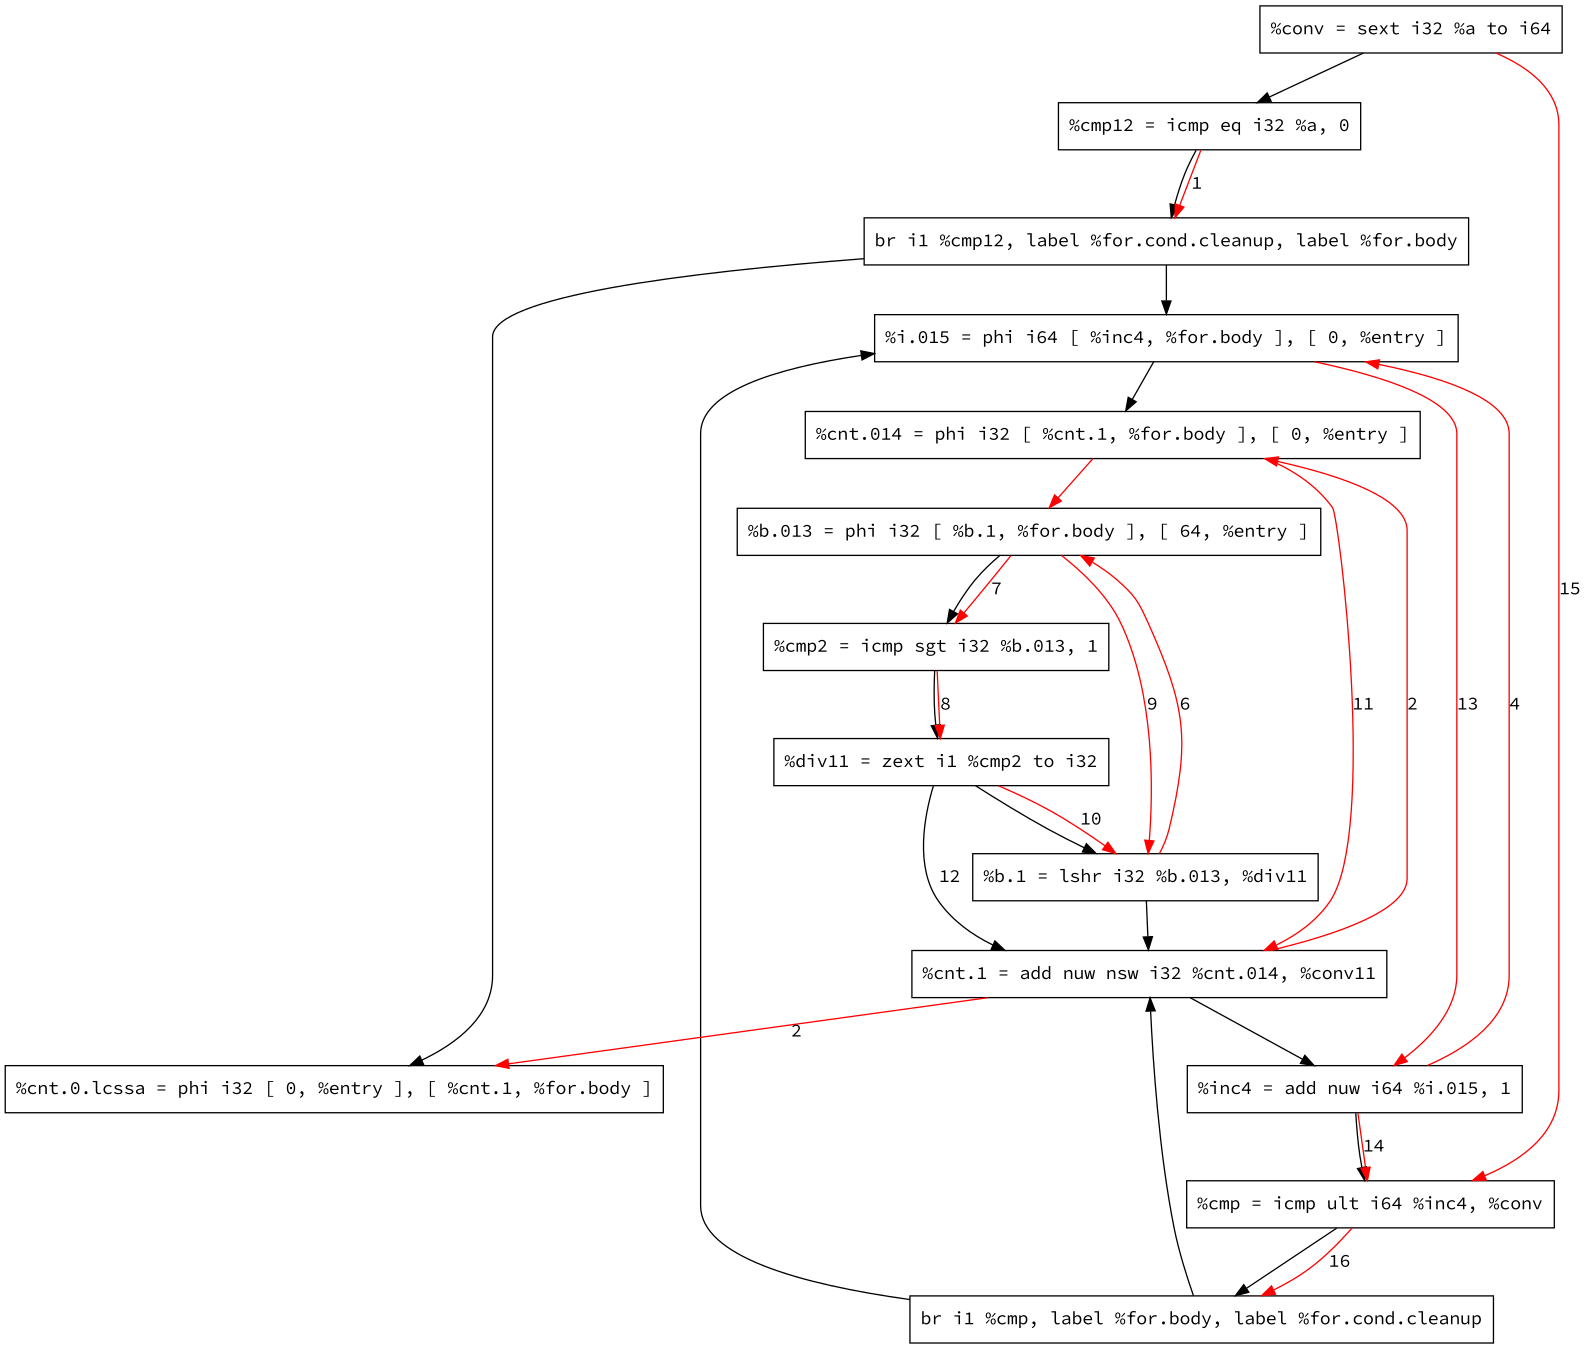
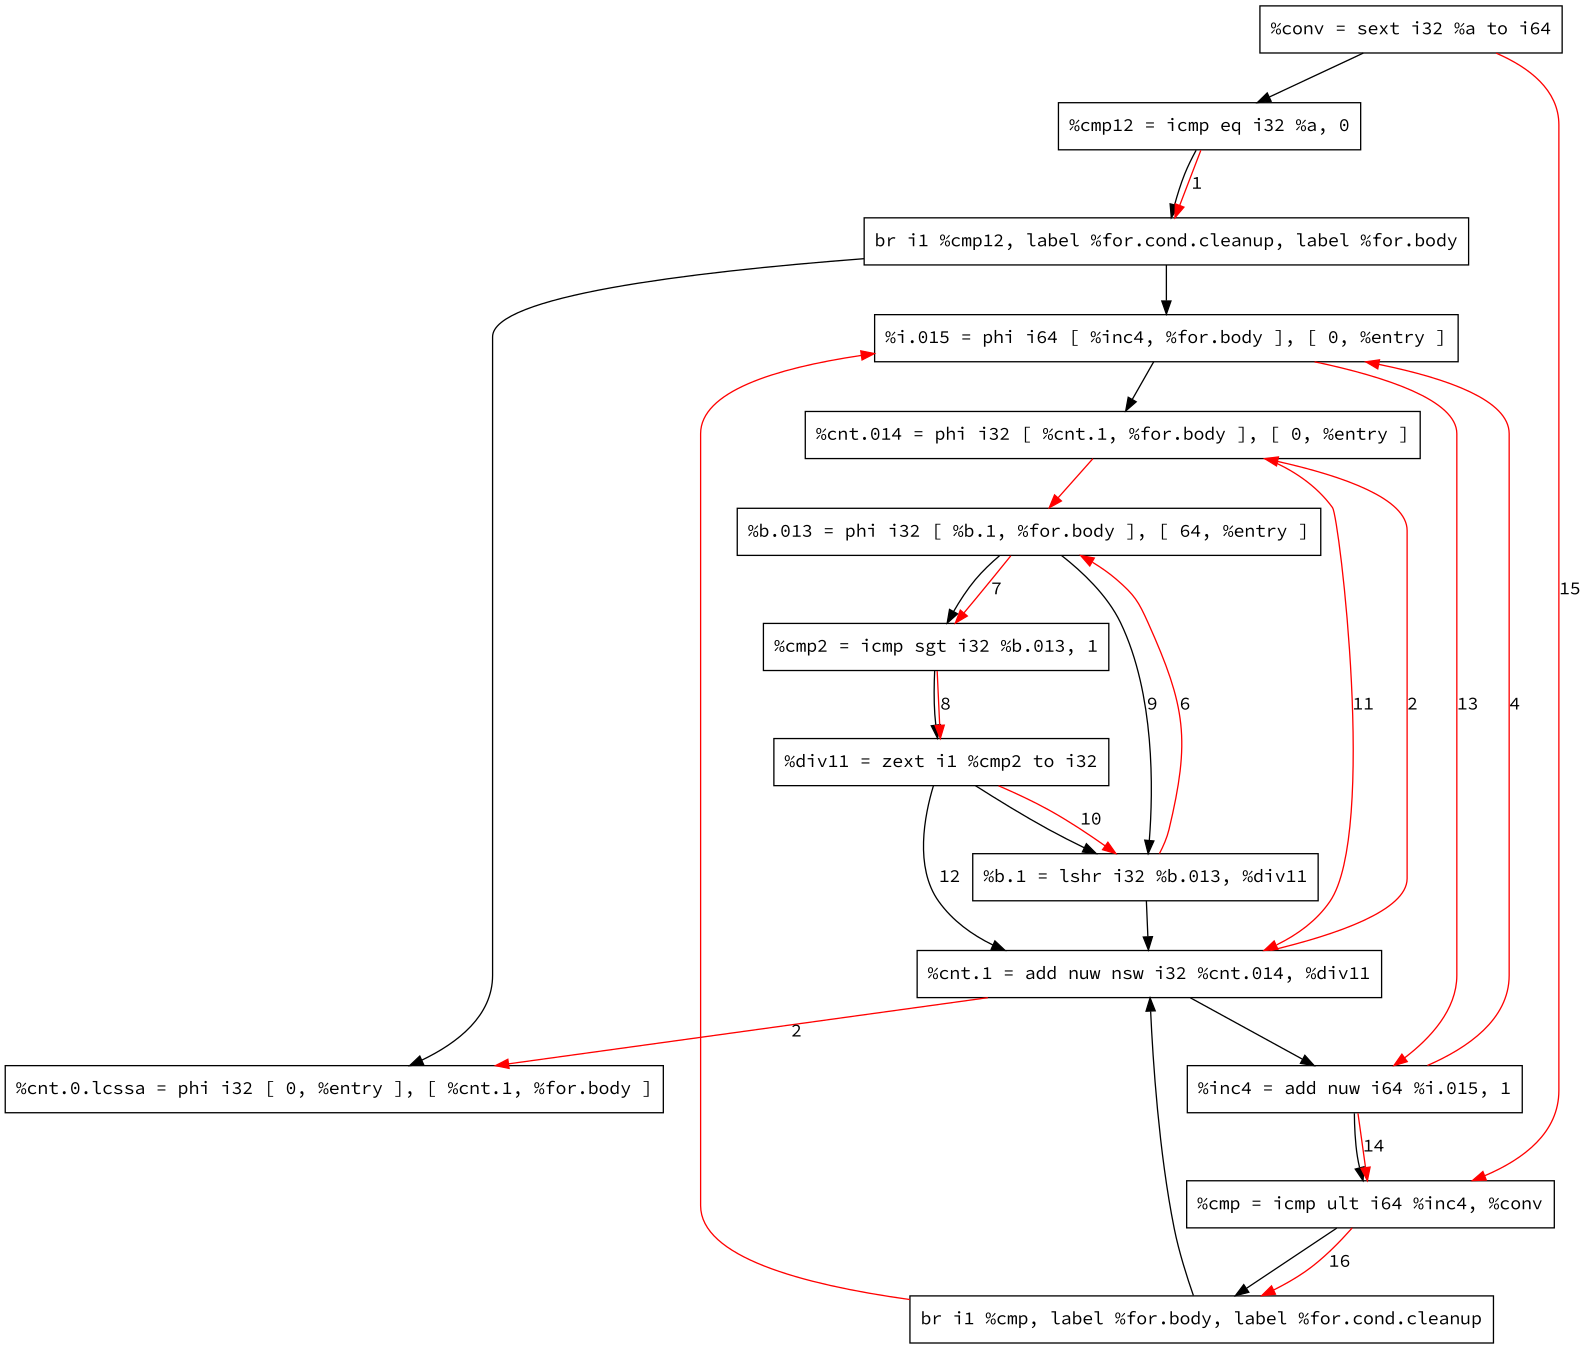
  digraph {
    fontname="Source Code Pro"
    node [fontname="Source Code Pro" shape=record]
    edge [fontname="Source Code Pro" color=red]
    n1 [label="  %conv = sext i32 %a to i64"]
    n2 [label="  %cmp12 = icmp eq i32 %a, 0"]
    n3 [label="  %cmp = icmp ult i64 %inc4, %conv"]
    n4 [label="  br i1 %cmp12, label %for.cond.cleanup, label %for.body"]
    n5 [label="  br i1 %cmp, label %for.body, label %for.cond.cleanup"]
    n6 [label="  %cnt.0.lcssa = phi i32 [ 0, %entry ], [ %cnt.1, %for.body ]"]
    n7 [label="  %i.015 = phi i64 [ %inc4, %for.body ], [ 0, %entry ]"]
    n8 [label="  %cnt.014 = phi i32 [ %cnt.1, %for.body ], [ 0, %entry ]"]
    n9 [label="  %inc4 = add nuw i64 %i.015, 1"]
    n10 [label="  %b.013 = phi i32 [ %b.1, %for.body ], [ 64, %entry ]"]
-   n11 [label="%cnt.1 = add nuw nsw i32 %cnt.014, %conv11"]
+   n11 [label="  %cnt.1 = add nuw nsw i32 %cnt.014, %div11"]
    n12 [label="  %cmp2 = icmp sgt i32 %b.013, 1"]
    n13 [label="  %b.1 = lshr i32 %b.013, %div11"]
    n14 [label="  %div11 = zext i1 %cmp2 to i32"]
    n1 -> n2 [color=""]
    n1 -> n3 [label=15]
    n2 -> n4 [color=""]
    n2 -> n4 [label=1]
    n3 -> n5 [color=""]
    n3 -> n5 [label=16]
    n4 -> n6 [color=""]
    n4 -> n7 [color=""]
-   n5 -> n7 [color=""]
+   n5 -> n7
    n5 -> n11 [color=""]
    n7 -> n8 [color=""]
    n7 -> n9 [label=13]
    n8 -> n10
    n8 -> n11 [label=11]
    n9 -> n3 [color=""]
    n9 -> n3 [label=14]
    n9 -> n7 [label=4]
    n10 -> n12 [color=""]
    n10 -> n12 [label=7]
-   n10 -> n13 [label=9]
+   n10 -> n13 [color=black label=9]
    n11 -> n6 [label=2]
    n11 -> n8 [label=2]
    n11 -> n9 [color=""]
    n12 -> n14 [color=""]
    n12 -> n14 [label=8]
    n13 -> n10 [label=6]
    n13 -> n11 [color=""]
    n14 -> n11 [color=black label=12]
    n14 -> n13 [color=""]
    n14 -> n13 [label=10]
  }
